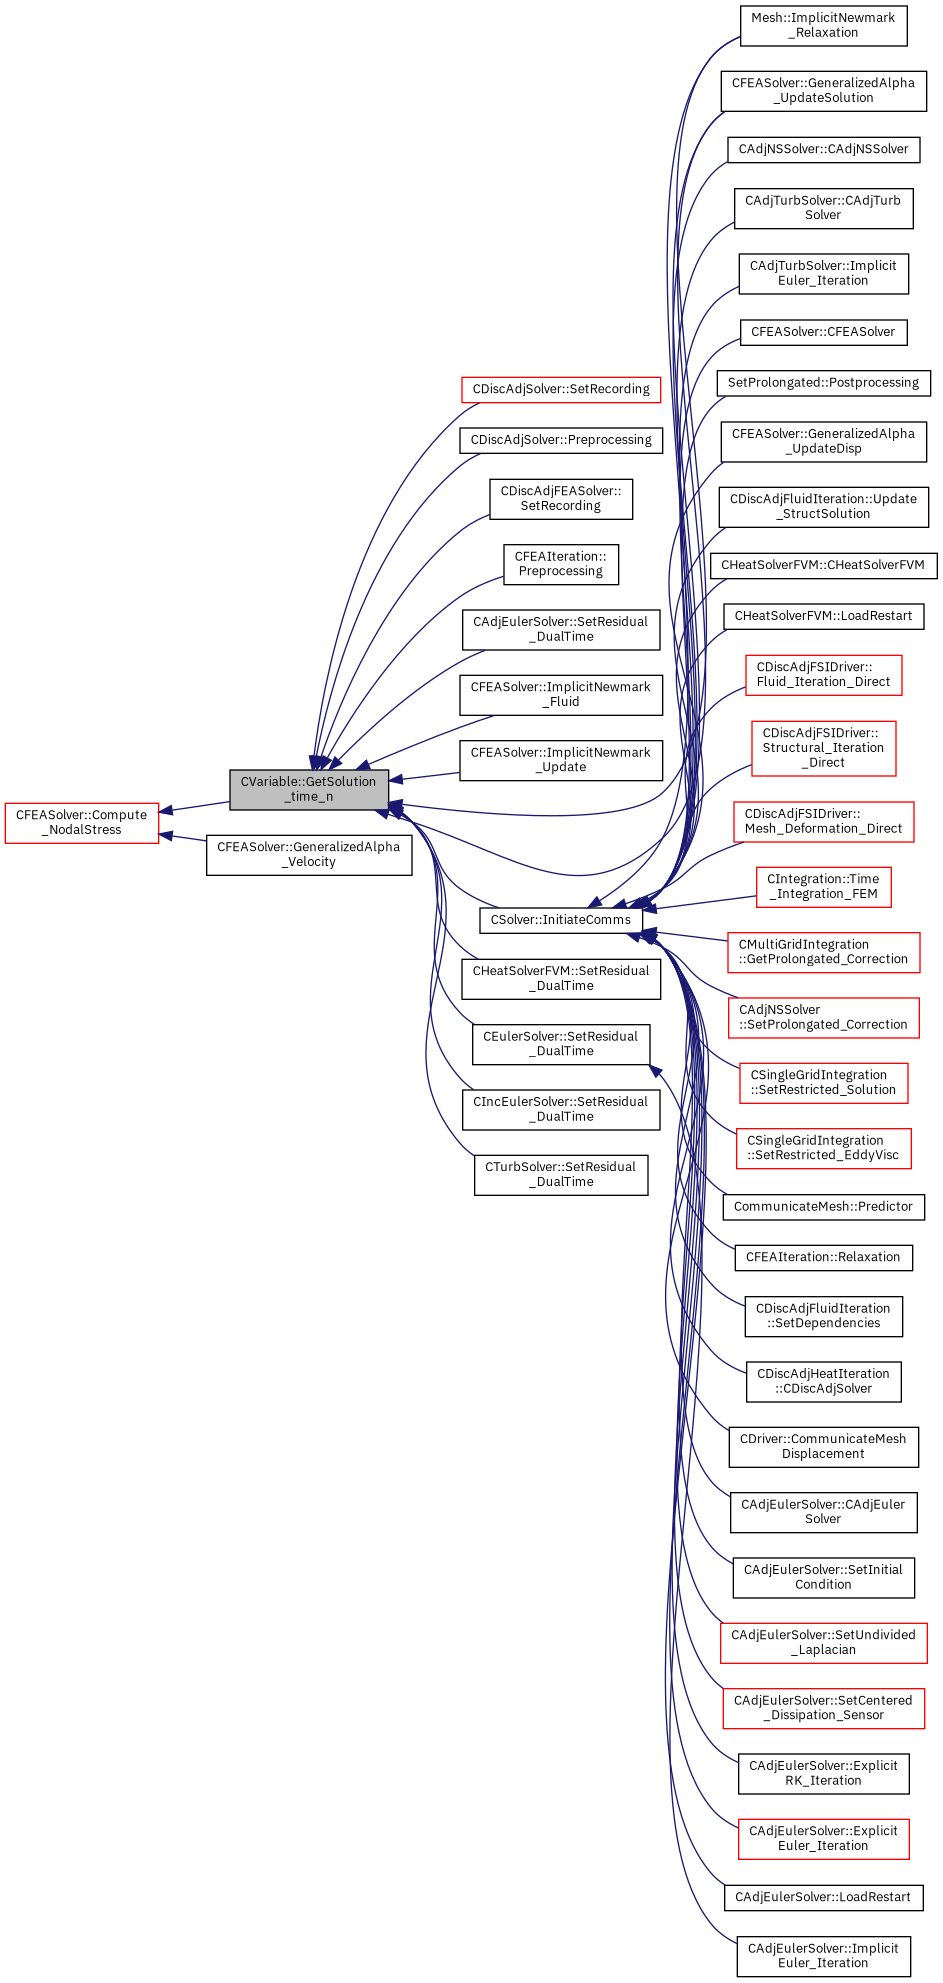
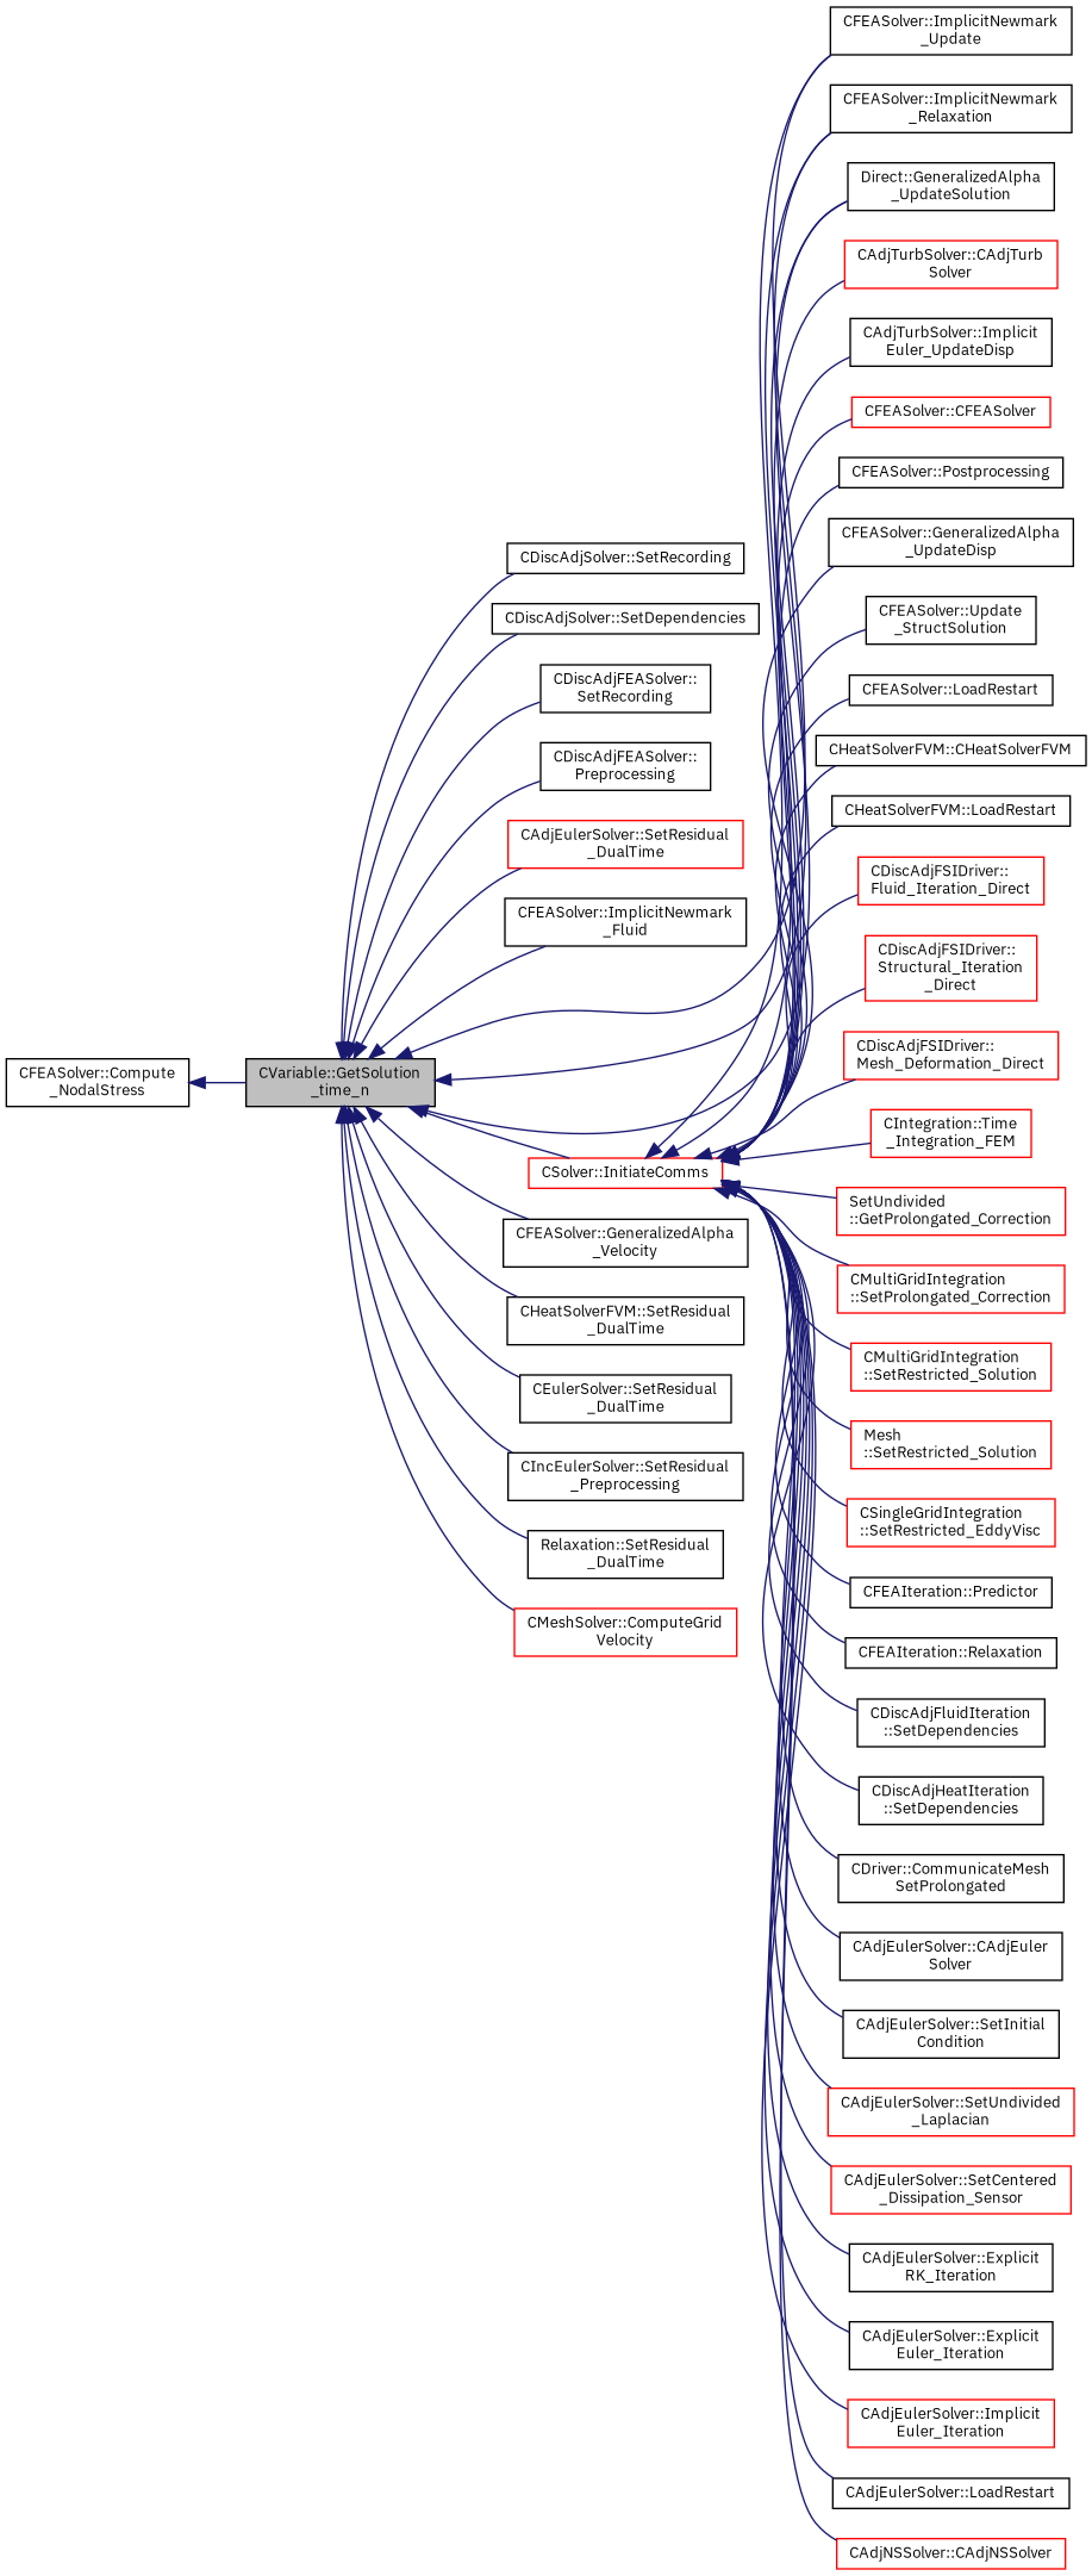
  digraph {
    fontname="IBM Plex Sans"
    rankdir=LR
    node [color=black fillcolor=white fontname="IBM Plex Sans" fontsize=10 shape=record style=filled]
    edge [color=midnightblue dir=back fontname="IBM Plex Sans" fontsize=10 labelfontname=Helvetica labelfontsize=10 style=solid]
    n1 [fillcolor=grey75 fontcolor=black height=0.2 label="CVariable::GetSolution\l_time_n" width=0.4]
-   n2 [color=red height=0.2 label="CDiscAdjSolver::SetRecording" width=0.4]
-   n3 [height=0.2 label="CDiscAdjSolver::Preprocessing" width=0.4]
+   n2 [height=0.2 label="CDiscAdjSolver::SetRecording" width=0.4]
+   n3 [height=0.2 label="CDiscAdjSolver::SetDependencies" width=0.4]
    n4 [height=0.2 label="CDiscAdjFEASolver::\lSetRecording" width=0.4]
-   n5 [height=0.2 label="CFEAIteration::\lPreprocessing" width=0.4]
-   n6 [height=0.2 label="CAdjEulerSolver::SetResidual\l_DualTime" width=0.4]
+   n5 [height=0.2 label="CDiscAdjFEASolver::\lPreprocessing" width=0.4]
+   n6 [color=red height=0.2 label="CAdjEulerSolver::SetResidual\l_DualTime" width=0.4]
    n7 [height=0.2 label="CFEASolver::ImplicitNewmark\l_Fluid" width=0.4]
    n8 [height=0.2 label="CFEASolver::ImplicitNewmark\l_Update" width=0.4]
-   n9 [height=0.2 label="Mesh::ImplicitNewmark\l_Relaxation" width=0.4]
+   n9 [height=0.2 label="CFEASolver::ImplicitNewmark\l_Relaxation" width=0.4]
    n10 [height=0.2 label="CFEASolver::GeneralizedAlpha\l_Velocity" width=0.4]
-   n11 [height=0.2 label="CFEASolver::GeneralizedAlpha\l_UpdateSolution" width=0.4]
+   n11 [height=0.2 label="Direct::GeneralizedAlpha\l_UpdateSolution" width=0.4]
    n12 [height=0.2 label="CHeatSolverFVM::SetResidual\l_DualTime" width=0.4]
    n13 [height=0.2 label="CEulerSolver::SetResidual\l_DualTime" width=0.4]
-   n14 [height=0.2 label="CIncEulerSolver::SetResidual\l_DualTime" width=0.4]
-   n15 [height=0.2 label="CTurbSolver::SetResidual\l_DualTime" width=0.4]
-   n16 [height=0.2 label="CSolver::InitiateComms" width=0.4]
-   n18 [color=red height=0.2 label="CFEASolver::Compute\l_NodalStress" width=0.4]
+   n14 [height=0.2 label="CIncEulerSolver::SetResidual\l_Preprocessing" width=0.4]
+   n15 [height=0.2 label="Relaxation::SetResidual\l_DualTime" width=0.4]
+   n16 [color=red height=0.2 label="CSolver::InitiateComms" width=0.4]
+   n17 [color=red height=0.2 label="CMeshSolver::ComputeGrid\lVelocity" width=0.4]
+   n18 [height=0.2 label="CFEASolver::Compute\l_NodalStress" width=0.4]
    n19 [color=red height=0.2 label="CDiscAdjFSIDriver::\lFluid_Iteration_Direct" width=0.4]
    n20 [color=red height=0.2 label="CDiscAdjFSIDriver::\lStructural_Iteration\l_Direct" width=0.4]
    n21 [color=red height=0.2 label="CDiscAdjFSIDriver::\lMesh_Deformation_Direct" width=0.4]
    n22 [color=red height=0.2 label="CIntegration::Time\l_Integration_FEM" width=0.4]
-   n23 [color=red height=0.2 label="CMultiGridIntegration\l::GetProlongated_Correction" width=0.4]
-   n24 [color=red height=0.2 label="CAdjNSSolver\l::SetProlongated_Correction" width=0.4]
-   n26 [color=red height=0.2 label="CSingleGridIntegration\l::SetRestricted_Solution" width=0.4]
+   n23 [color=red height=0.2 label="SetUndivided\l::GetProlongated_Correction" width=0.4]
+   n24 [color=red height=0.2 label="CMultiGridIntegration\l::SetProlongated_Correction" width=0.4]
+   n25 [color=red height=0.2 label="CMultiGridIntegration\l::SetRestricted_Solution" width=0.4]
+   n26 [color=red height=0.2 label="Mesh\l::SetRestricted_Solution" width=0.4]
    n27 [color=red height=0.2 label="CSingleGridIntegration\l::SetRestricted_EddyVisc" width=0.4]
-   n28 [height=0.2 label="CommunicateMesh::Predictor" width=0.4]
+   n28 [height=0.2 label="CFEAIteration::Predictor" width=0.4]
    n29 [height=0.2 label="CFEAIteration::Relaxation" width=0.4]
    n30 [height=0.2 label="CDiscAdjFluidIteration\l::SetDependencies" width=0.4]
-   n31 [height=0.2 label="CDiscAdjHeatIteration\l::CDiscAdjSolver" width=0.4]
-   n32 [height=0.2 label="CDriver::CommunicateMesh\lDisplacement" width=0.4]
+   n31 [height=0.2 label="CDiscAdjHeatIteration\l::SetDependencies" width=0.4]
+   n32 [height=0.2 label="CDriver::CommunicateMesh\lSetProlongated" width=0.4]
    n33 [height=0.2 label="CAdjEulerSolver::CAdjEuler\lSolver" width=0.4]
    n34 [height=0.2 label="CAdjEulerSolver::SetInitial\lCondition" width=0.4]
    n35 [color=red height=0.2 label="CAdjEulerSolver::SetUndivided\l_Laplacian" width=0.4]
    n36 [color=red height=0.2 label="CAdjEulerSolver::SetCentered\l_Dissipation_Sensor" width=0.4]
    n37 [height=0.2 label="CAdjEulerSolver::Explicit\lRK_Iteration" width=0.4]
-   n38 [color=red height=0.2 label="CAdjEulerSolver::Explicit\lEuler_Iteration" width=0.4]
-   n39 [height=0.2 label="CAdjEulerSolver::Implicit\lEuler_Iteration" width=0.4]
+   n38 [height=0.2 label="CAdjEulerSolver::Explicit\lEuler_Iteration" width=0.4]
+   n39 [color=red height=0.2 label="CAdjEulerSolver::Implicit\lEuler_Iteration" width=0.4]
    n40 [height=0.2 label="CAdjEulerSolver::LoadRestart" width=0.4]
-   n41 [height=0.2 label="CAdjNSSolver::CAdjNSSolver" width=0.4]
-   n42 [height=0.2 label="CAdjTurbSolver::CAdjTurb\lSolver" width=0.4]
-   n43 [height=0.2 label="CAdjTurbSolver::Implicit\lEuler_Iteration" width=0.4]
-   n44 [height=0.2 label="CFEASolver::CFEASolver" width=0.4]
-   n45 [height=0.2 label="SetProlongated::Postprocessing" width=0.4]
+   n41 [color=red height=0.2 label="CAdjNSSolver::CAdjNSSolver" width=0.4]
+   n42 [color=red height=0.2 label="CAdjTurbSolver::CAdjTurb\lSolver" width=0.4]
+   n43 [height=0.2 label="CAdjTurbSolver::Implicit\lEuler_UpdateDisp" width=0.4]
+   n44 [color=red height=0.2 label="CFEASolver::CFEASolver" width=0.4]
+   n45 [height=0.2 label="CFEASolver::Postprocessing" width=0.4]
    n46 [height=0.2 label="CFEASolver::GeneralizedAlpha\l_UpdateDisp" width=0.4]
-   n47 [height=0.2 label="CDiscAdjFluidIteration::Update\l_StructSolution" width=0.4]
+   n47 [height=0.2 label="CFEASolver::Update\l_StructSolution" width=0.4]
+   n48 [height=0.2 label="CFEASolver::LoadRestart" width=0.4]
    n49 [height=0.2 label="CHeatSolverFVM::CHeatSolverFVM" width=0.4]
    n50 [height=0.2 label="CHeatSolverFVM::LoadRestart" width=0.4]
    n1 -> n2
    n1 -> n3
    n1 -> n4
    n1 -> n5
    n1 -> n6
    n1 -> n7
    n1 -> n8
    n1 -> n9
-   n18 -> n10
+   n1 -> n10
    n1 -> n11
    n1 -> n12
    n1 -> n13
    n1 -> n14
    n1 -> n15
    n1 -> n16
+   n1 -> n17
+   n16 -> n8
    n16 -> n9
    n16 -> n11
    n16 -> n19
    n16 -> n20
    n16 -> n21
    n16 -> n22
    n16 -> n23
    n16 -> n24
+   n16 -> n25
    n16 -> n26
    n16 -> n27
    n16 -> n28
    n16 -> n29
    n16 -> n30
    n16 -> n31
    n16 -> n32
    n16 -> n33
    n16 -> n34
    n16 -> n35
    n16 -> n36
    n16 -> n37
    n16 -> n38
-   n13 -> n39
+   n16 -> n39
    n16 -> n40
    n16 -> n41
    n16 -> n42
    n16 -> n43
    n16 -> n44
    n16 -> n45
    n16 -> n46
    n16 -> n47
+   n16 -> n48
    n16 -> n49
    n16 -> n50
    n18 -> n1
  }
